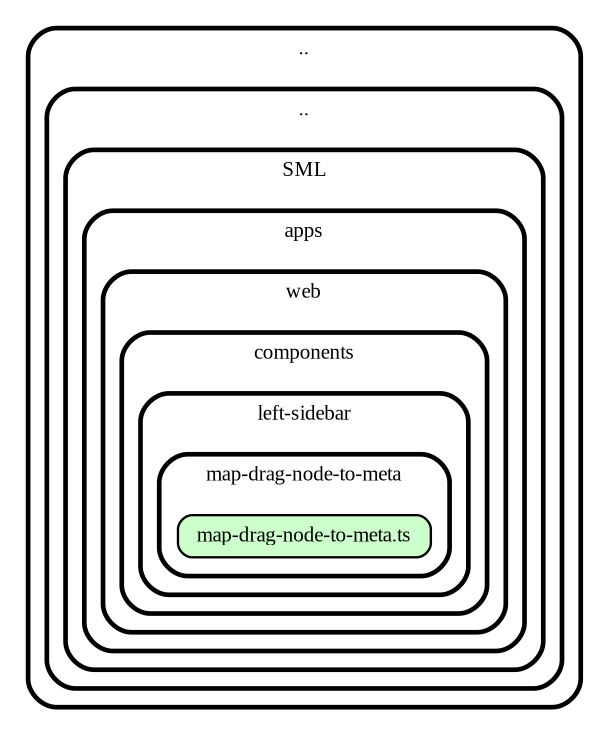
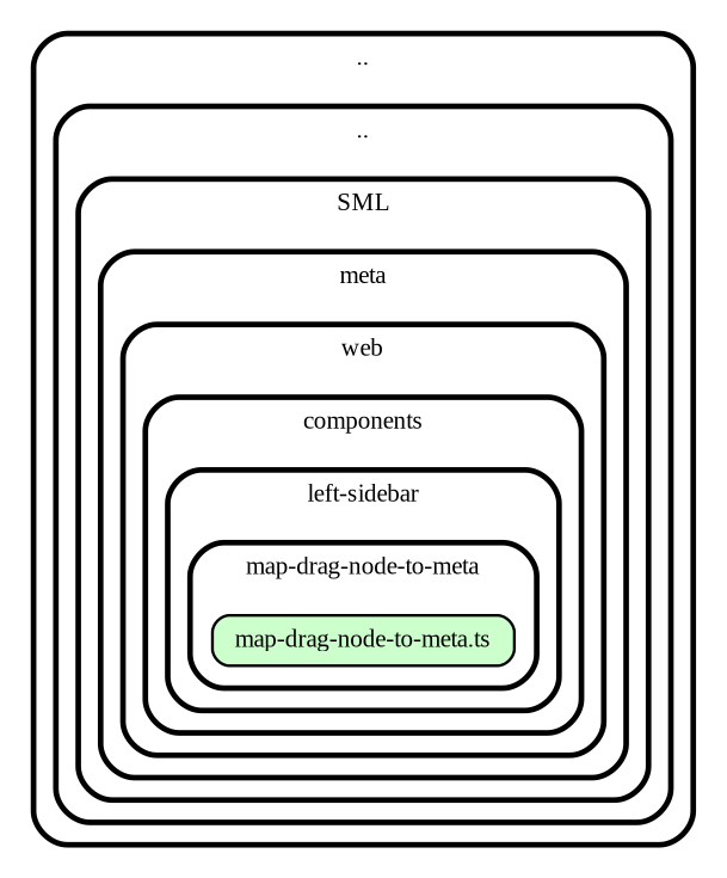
  strict digraph {
    compound=true
    fillcolor="#ffffff"
    fontname="Liberation Serif"
    fontsize=9
    nodesep=0.16
    rankdir=TB
    ranksep=0.18
    splines=true
    style="rounded,bold,filled"
    n1 [color=black fillcolor="#ccffcc" fontcolor=black fontname="Liberation Serif" fontsize=9 height=0.2 label=<map-drag-node-to-meta.ts> shape=box style="rounded, filled"]
    subgraph cluster_1 {
      label=".."
      subgraph cluster_2 {
        label=".."
        subgraph cluster_3 {
          label=SML
          subgraph cluster_4 {
-           label=apps
+           label=meta
            subgraph cluster_5 {
              label=web
              subgraph cluster_6 {
                label=components
                subgraph cluster_7 {
                  label="left-sidebar"
                  subgraph cluster_8 {
                    label="map-drag-node-to-meta"
                    n1
                  }
                }
              }
            }
          }
        }
      }
    }
  }
